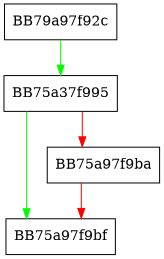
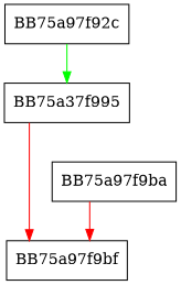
  digraph {
    splines=ortho
    node [shape=box]
    edge [color=green]
    n1 [label=BB75a37f995]
-   BB75a97f92c [label=BB79a97f92c]
+   BB75a97f92c
    BB75a97f9bf
    BB75a97f9ba
-   n1 -> BB75a97f9bf
-   n1 -> BB75a97f9ba [color=red]
+   n1 -> BB75a97f9bf [color=red]
    BB75a97f92c -> n1
    BB75a97f9ba -> BB75a97f9bf [color=red]
  }
